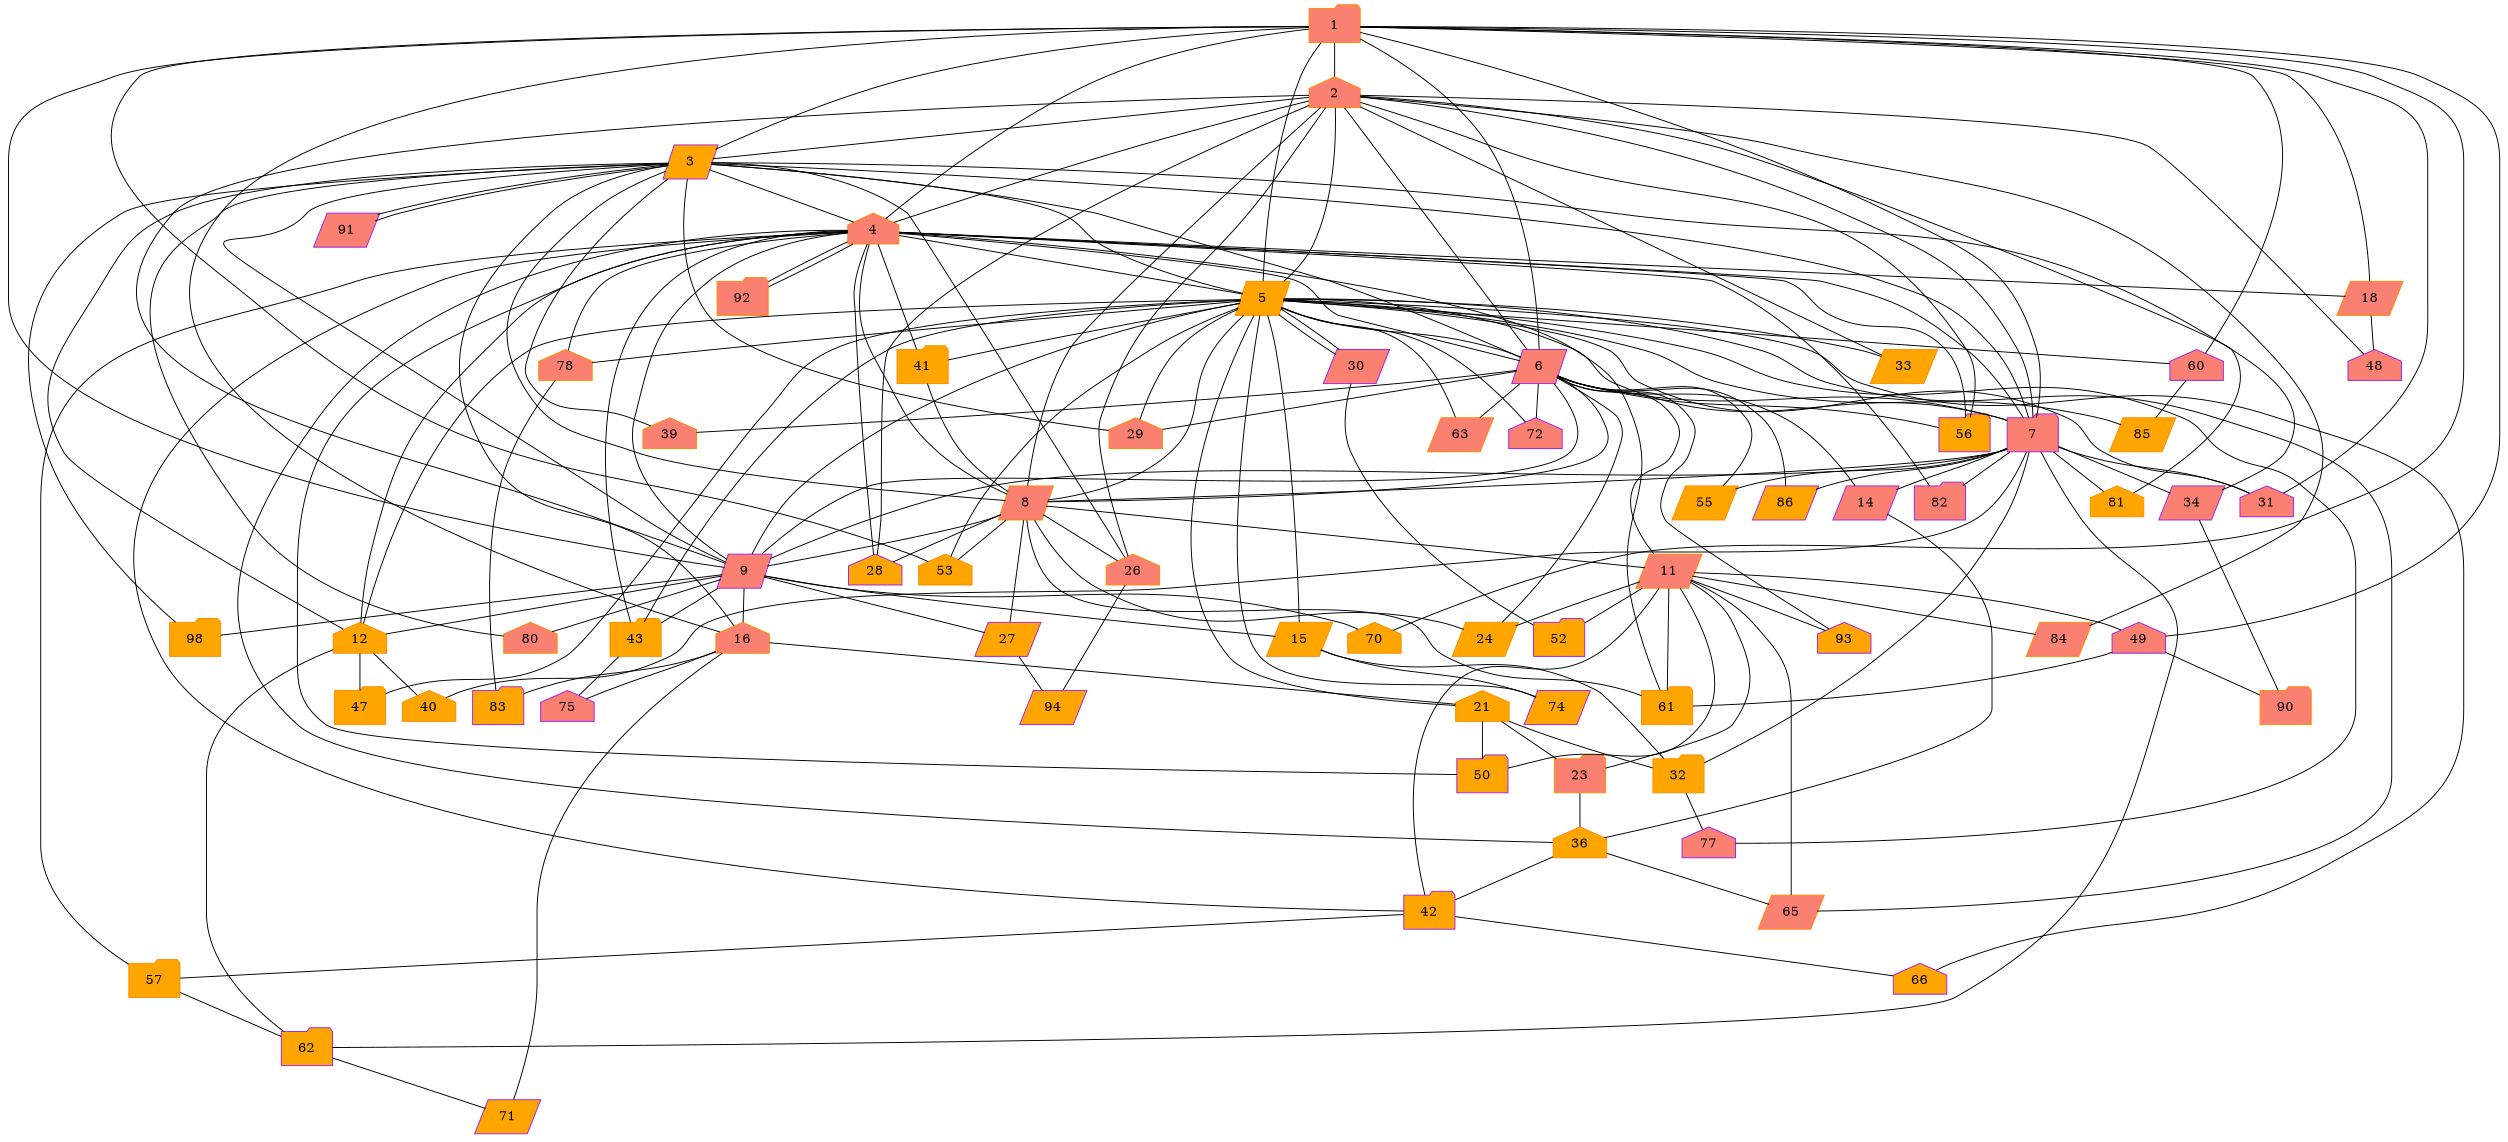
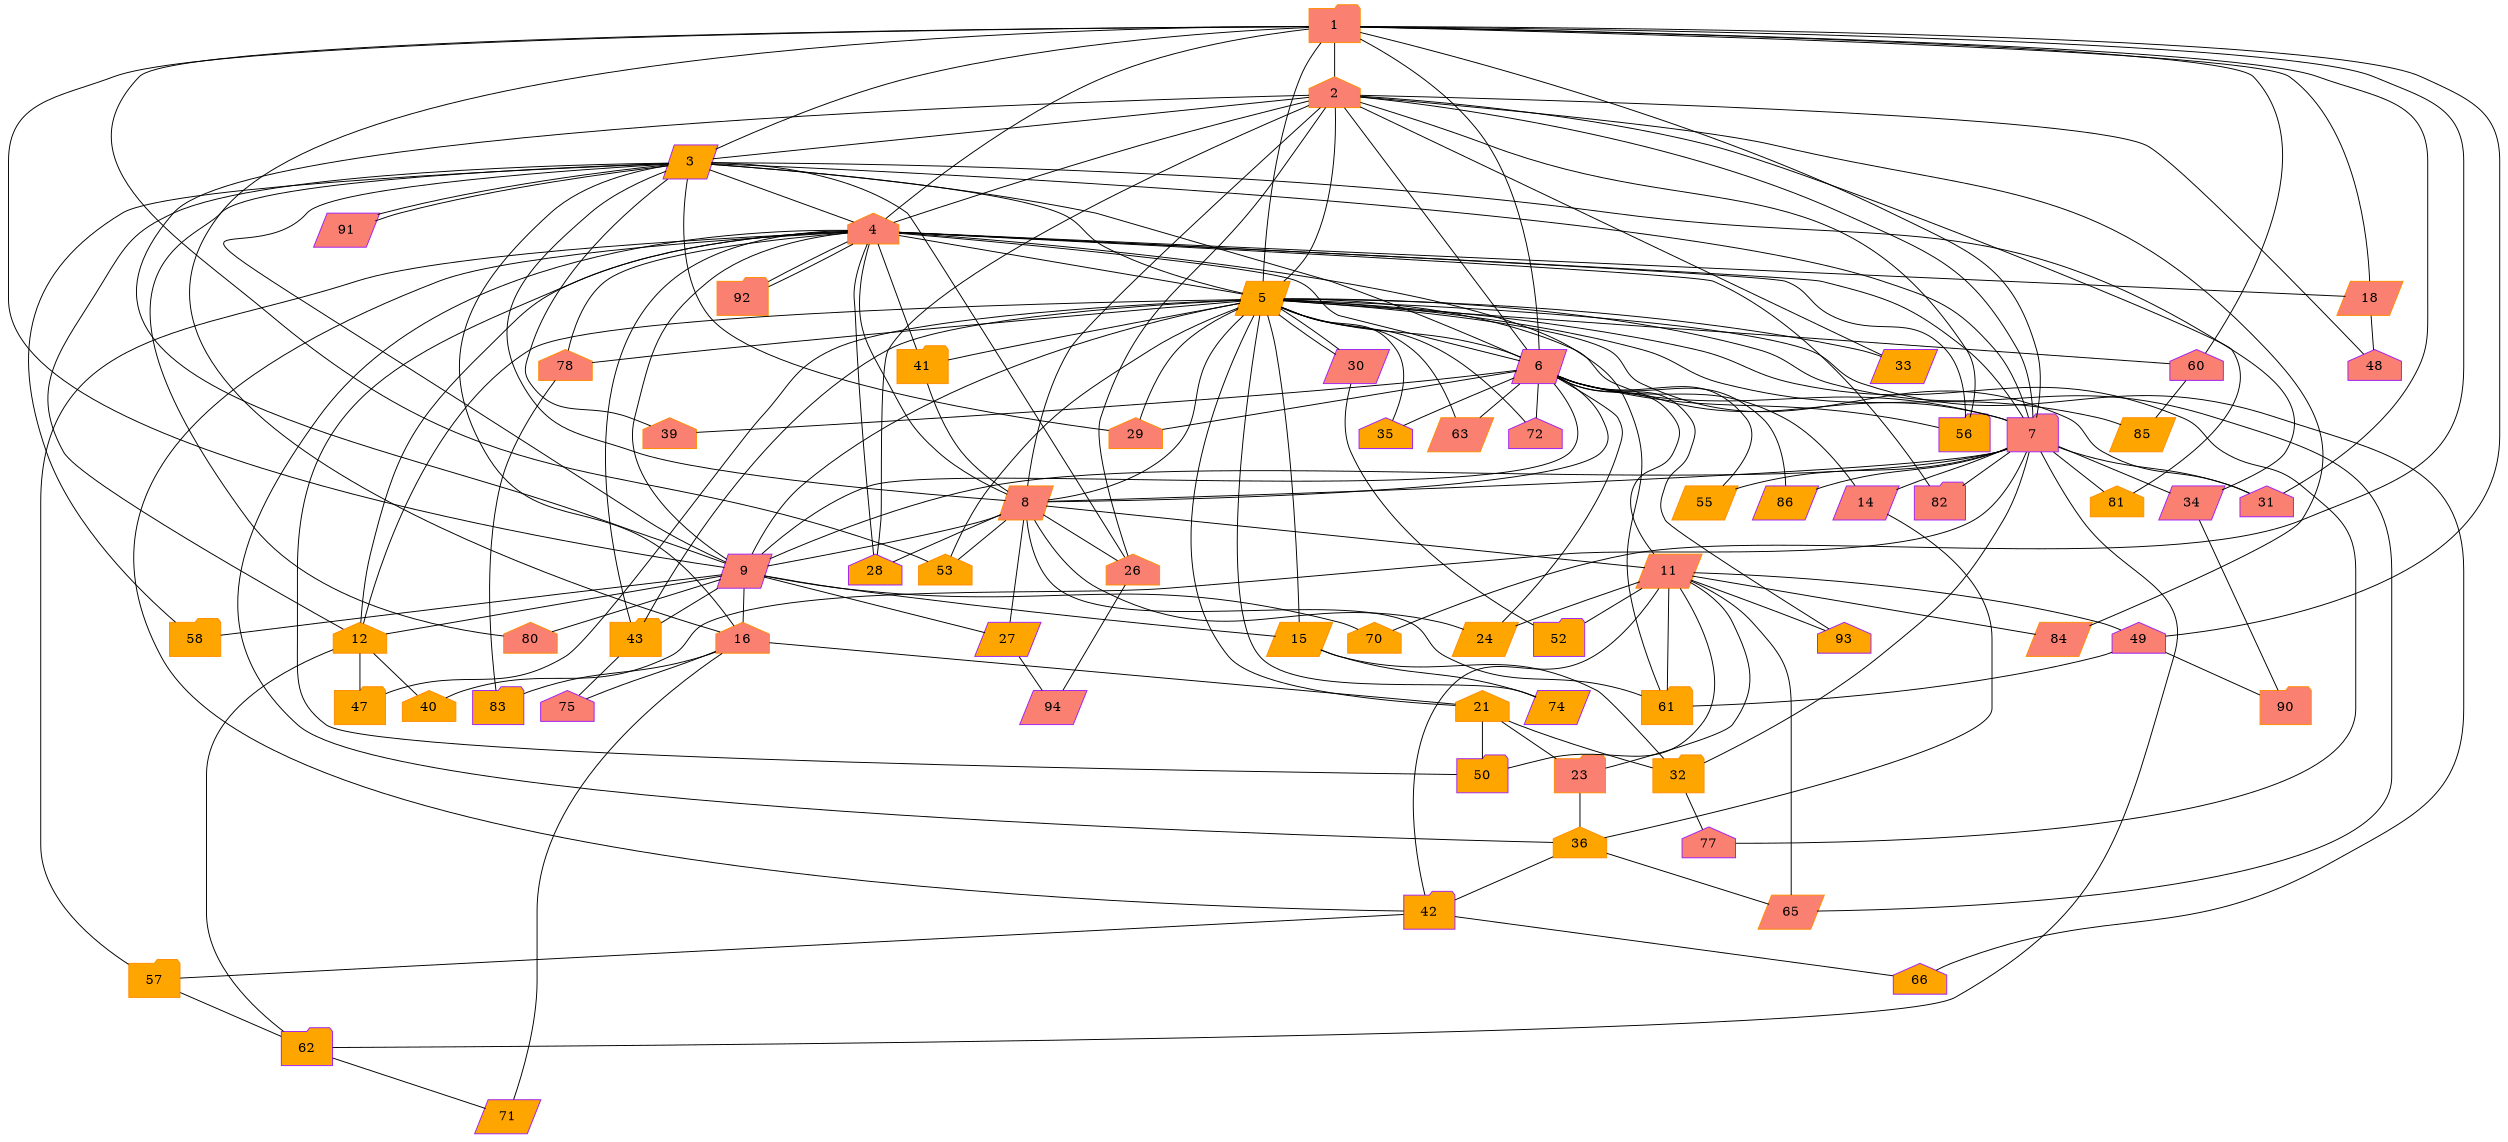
  graph {
    node [color=darkorange fillcolor=orange shape=house style=filled]
    1 [fillcolor=salmon shape=folder super="+88"]
    2 [fillcolor=salmon super="+17"]
    3 [color=purple shape=parallelogram super="+47"]
    4 [fillcolor=salmon super="+10"]
    5 [shape=parallelogram super="+22"]
    6 [color=purple fillcolor=salmon shape=parallelogram super="+20"]
    7 [color=purple fillcolor=salmon shape=folder super="+25"]
    9 [color=purple fillcolor=salmon shape=parallelogram super="+13"]
    16 [fillcolor=salmon super="+64"]
    18 [fillcolor=salmon shape=parallelogram super="+59"]
    31 [color=purple fillcolor=salmon]
    49 [color=purple fillcolor=salmon super="+67"]
    53 [super="+76"]
    60 [color=purple fillcolor=salmon]
    70
    8 [fillcolor=salmon shape=parallelogram super="+89"]
    26 [fillcolor=salmon super="+54"]
    28 [color=purple]
-   33 [shape=parallelogram]
+   33 [color=purple shape=parallelogram]
    48 [color=purple fillcolor=salmon]
    56 [color=purple shape=folder super="+68"]
    81
    84 [fillcolor=salmon shape=parallelogram]
    12 [super="+19"]
    29 [fillcolor=salmon]
    34 [color=purple fillcolor=salmon shape=parallelogram]
    39 [fillcolor=salmon]
-   58 [shape=folder label=98]
+   58 [shape=folder]
    80 [fillcolor=salmon]
    91 [color=purple fillcolor=salmon shape=parallelogram]
    36 [super="+46"]
    41 [shape=folder]
    42 [color=purple shape=folder super="+51"]
    43 [shape=folder super="+45"]
    50 [color=purple shape=folder super="+73"]
    57 [shape=folder]
    61 [shape=folder super="+95"]
    78 [fillcolor=salmon]
    82 [color=purple fillcolor=salmon shape=folder]
    92 [fillcolor=salmon shape=folder]
    15 [shape=parallelogram]
    21
    30 [color=purple fillcolor=salmon shape=parallelogram]
+   35 [color=purple]
    n45 [label=47 shape=folder]
    63 [fillcolor=salmon shape=parallelogram]
    65 [fillcolor=salmon shape=parallelogram super="+87"]
    66 [color=purple]
    72 [color=purple fillcolor=salmon]
    74 [color=purple shape=parallelogram]
    77 [color=purple fillcolor=salmon]
    85 [shape=parallelogram]
    11 [fillcolor=salmon shape=parallelogram super="+38"]
    14 [color=purple fillcolor=salmon shape=parallelogram]
    24 [shape=parallelogram super="+37"]
    55 [shape=parallelogram]
    86 [color=purple shape=parallelogram]
    93 [color=purple]
    32 [shape=folder super="+79"]
    40
    62 [color=purple shape=folder super="+69"]
    27 [color=purple shape=parallelogram]
    71 [color=purple shape=parallelogram]
    75 [color=purple fillcolor=salmon]
    83 [color=purple shape=folder]
    90 [fillcolor=salmon shape=folder]
-   94 [color=purple shape=parallelogram]
+   94 [color=purple fillcolor=salmon shape=parallelogram]
    23 [fillcolor=salmon shape=folder]
    52 [color=purple shape=folder]
    1 -- 2
    1 -- 3
    1 -- 4 [weight=2]
    1 -- 5
    1 -- 6
    1 -- 7
    1 -- 9
    1 -- 16
    1 -- 18
    1 -- 31
    1 -- 49
    1 -- 53
    1 -- 60
    1 -- 70
    2 -- 3
    2 -- 4 [weight=2]
    2 -- 5
    2 -- 6 [weight=2]
    2 -- 7
    2 -- 9 [weight=2]
    2 -- 8
    2 -- 26
    2 -- 28
    2 -- 33
    2 -- 48
    2 -- 56
    2 -- 81
    2 -- 84
    3 -- 4 [weight=2]
    3 -- 5
    3 -- 6
    3 -- 7
    3 -- 9
    3 -- 16
    3 -- 8
    3 -- 26
    3 -- 12
    3 -- 29
    3 -- 34
    3 -- 39
    3 -- 58
    3 -- 80
    3 -- 91
    3 -- 91
    4 -- 5 [weight=2]
    4 -- 6 [weight=2]
    4 -- 7 [weight=2]
    4 -- 9 [weight=2]
    4 -- 18 [weight=2]
    4 -- 8 [weight=2]
    4 -- 28
    4 -- 56
    4 -- 12
    4 -- 36
    4 -- 41
    4 -- 42
    4 -- 43
    4 -- 50
    4 -- 57
    4 -- 61
    4 -- 78
    4 -- 82
    4 -- 92
    4 -- 92
    5 -- 6
    5 -- 7
    5 -- 9
    5 -- 31
    5 -- 53
    5 -- 60
    5 -- 8
    5 -- 33
    5 -- 12
    5 -- 29
    5 -- 41
    5 -- 43
    5 -- 78
    5 -- 15
    5 -- 21
    5 -- 30
    5 -- 30
+   5 -- 35
    5 -- n45
    5 -- 63
    5 -- 65
    5 -- 66
    5 -- 72
    5 -- 74
    5 -- 77
    5 -- 85
    6 -- 7
    6 -- 9
    6 -- 8
    6 -- 56
    6 -- 29
    6 -- 39
+   6 -- 35
    6 -- 63
    6 -- 72
    6 -- 11
    6 -- 14
    6 -- 24
    6 -- 55
    6 -- 86
    6 -- 93
    7 -- 9
    7 -- 31
    7 -- 8
    7 -- 81
    7 -- 34
    7 -- 82
    7 -- 14
    7 -- 55
    7 -- 86
    7 -- 32
    7 -- 40
    7 -- 62
    9 -- 16
    9 -- 70
    9 -- 12
    9 -- 58
    9 -- 80
    9 -- 43
    9 -- 15
    9 -- 27
    16 -- 21
    16 -- 71
    16 -- 75
    16 -- 83
    18 -- 48
    49 -- 61
    49 -- 90
    60 -- 85
    8 -- 9
    8 -- 53
    8 -- 26
    8 -- 28
    8 -- 61
    8 -- 11
    8 -- 24
    8 -- 27
    26 -- 94
    12 -- n45
    12 -- 40
    12 -- 62
    34 -- 90
    36 -- 42
    36 -- 65
    41 -- 8
    42 -- 57
    42 -- 66
    43 -- 75
    57 -- 62
    78 -- 83
    15 -- 74
    15 -- 32
    21 -- 50
    21 -- 32
    21 -- 23
    30 -- 52
    11 -- 49
    11 -- 84
    11 -- 42
    11 -- 50
    11 -- 61
    11 -- 65
    11 -- 24 [weight=2]
    11 -- 93
    11 -- 23
    11 -- 52
    14 -- 36
    32 -- 77
    62 -- 71
    27 -- 94
    23 -- 36
  }
